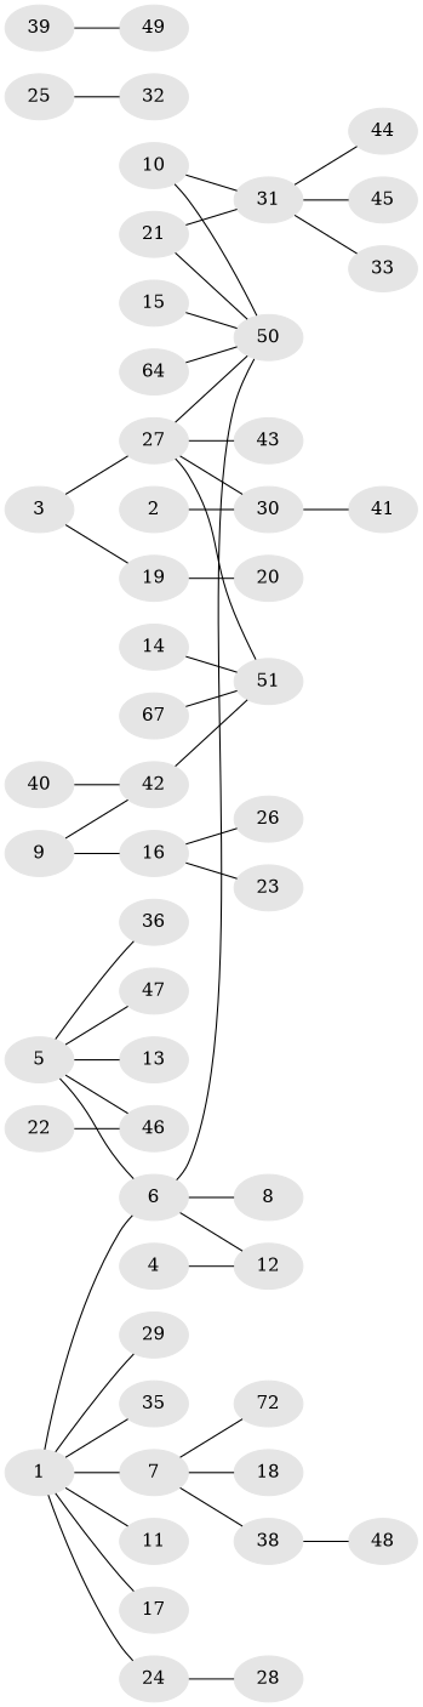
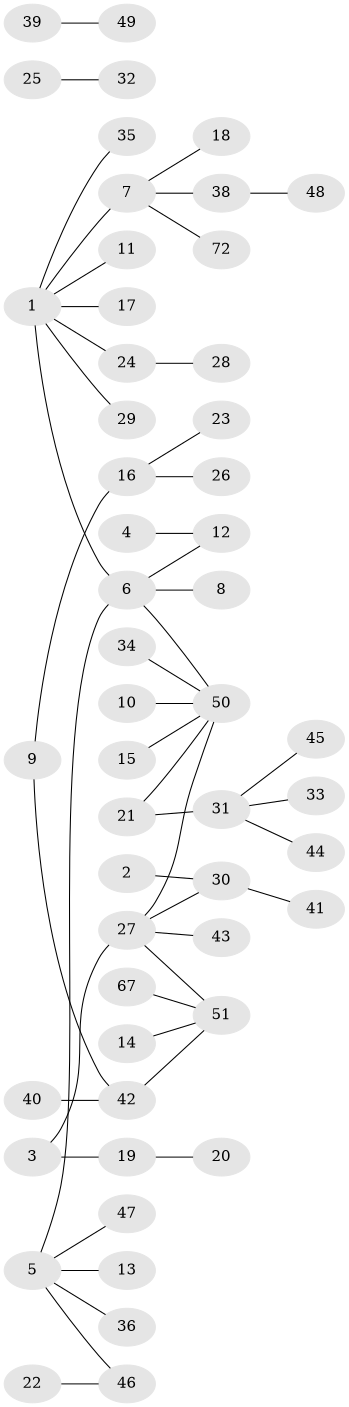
  graph {
    rankdir=LR
    node [color=gray90 style=filled]
    edge [weight=1.0]
    1
    6
    7
    11
    17
    24
    29
    35
    12
    8
    50
    18
    38
    n14 [label=72]
    28
    2
    30
    41
    3
    19
    27
    20
    51
    43
    4
    5
    13
    36
    46
    47
    48
    9
    16
    42
    23
    26
    10
    31
    33
    44
    45
    14
    15
    21
    22
    25
    32
-   34 [label=64]
+   34
    39
    49
    n51 [label=67]
    40
    1 -- 6
    1 -- 7
    1 -- 11
    1 -- 17
    1 -- 24
    1 -- 29
    1 -- 35
    6 -- 12
    6 -- 8
    6 -- 50
    7 -- 18
    7 -- 38
    7 -- n14
    24 -- 28
    38 -- 48
    2 -- 30
    30 -- 41
    3 -- 19
    3 -- 27
    19 -- 20
    27 -- 50
    27 -- 30
    27 -- 51
    27 -- 43
    4 -- 12
    5 -- 6
    5 -- 13
    5 -- 36
    5 -- 46
    5 -- 47
    9 -- 16
    9 -- 42
    16 -- 23
    16 -- 26
    42 -- 51
    10 -- 50
-   10 -- 31
    31 -- 33
    31 -- 44
    31 -- 45
    14 -- 51
    15 -- 50
    21 -- 50
    21 -- 31
    22 -- 46
    25 -- 32
    34 -- 50
    39 -- 49
    n51 -- 51
    40 -- 42
  }
